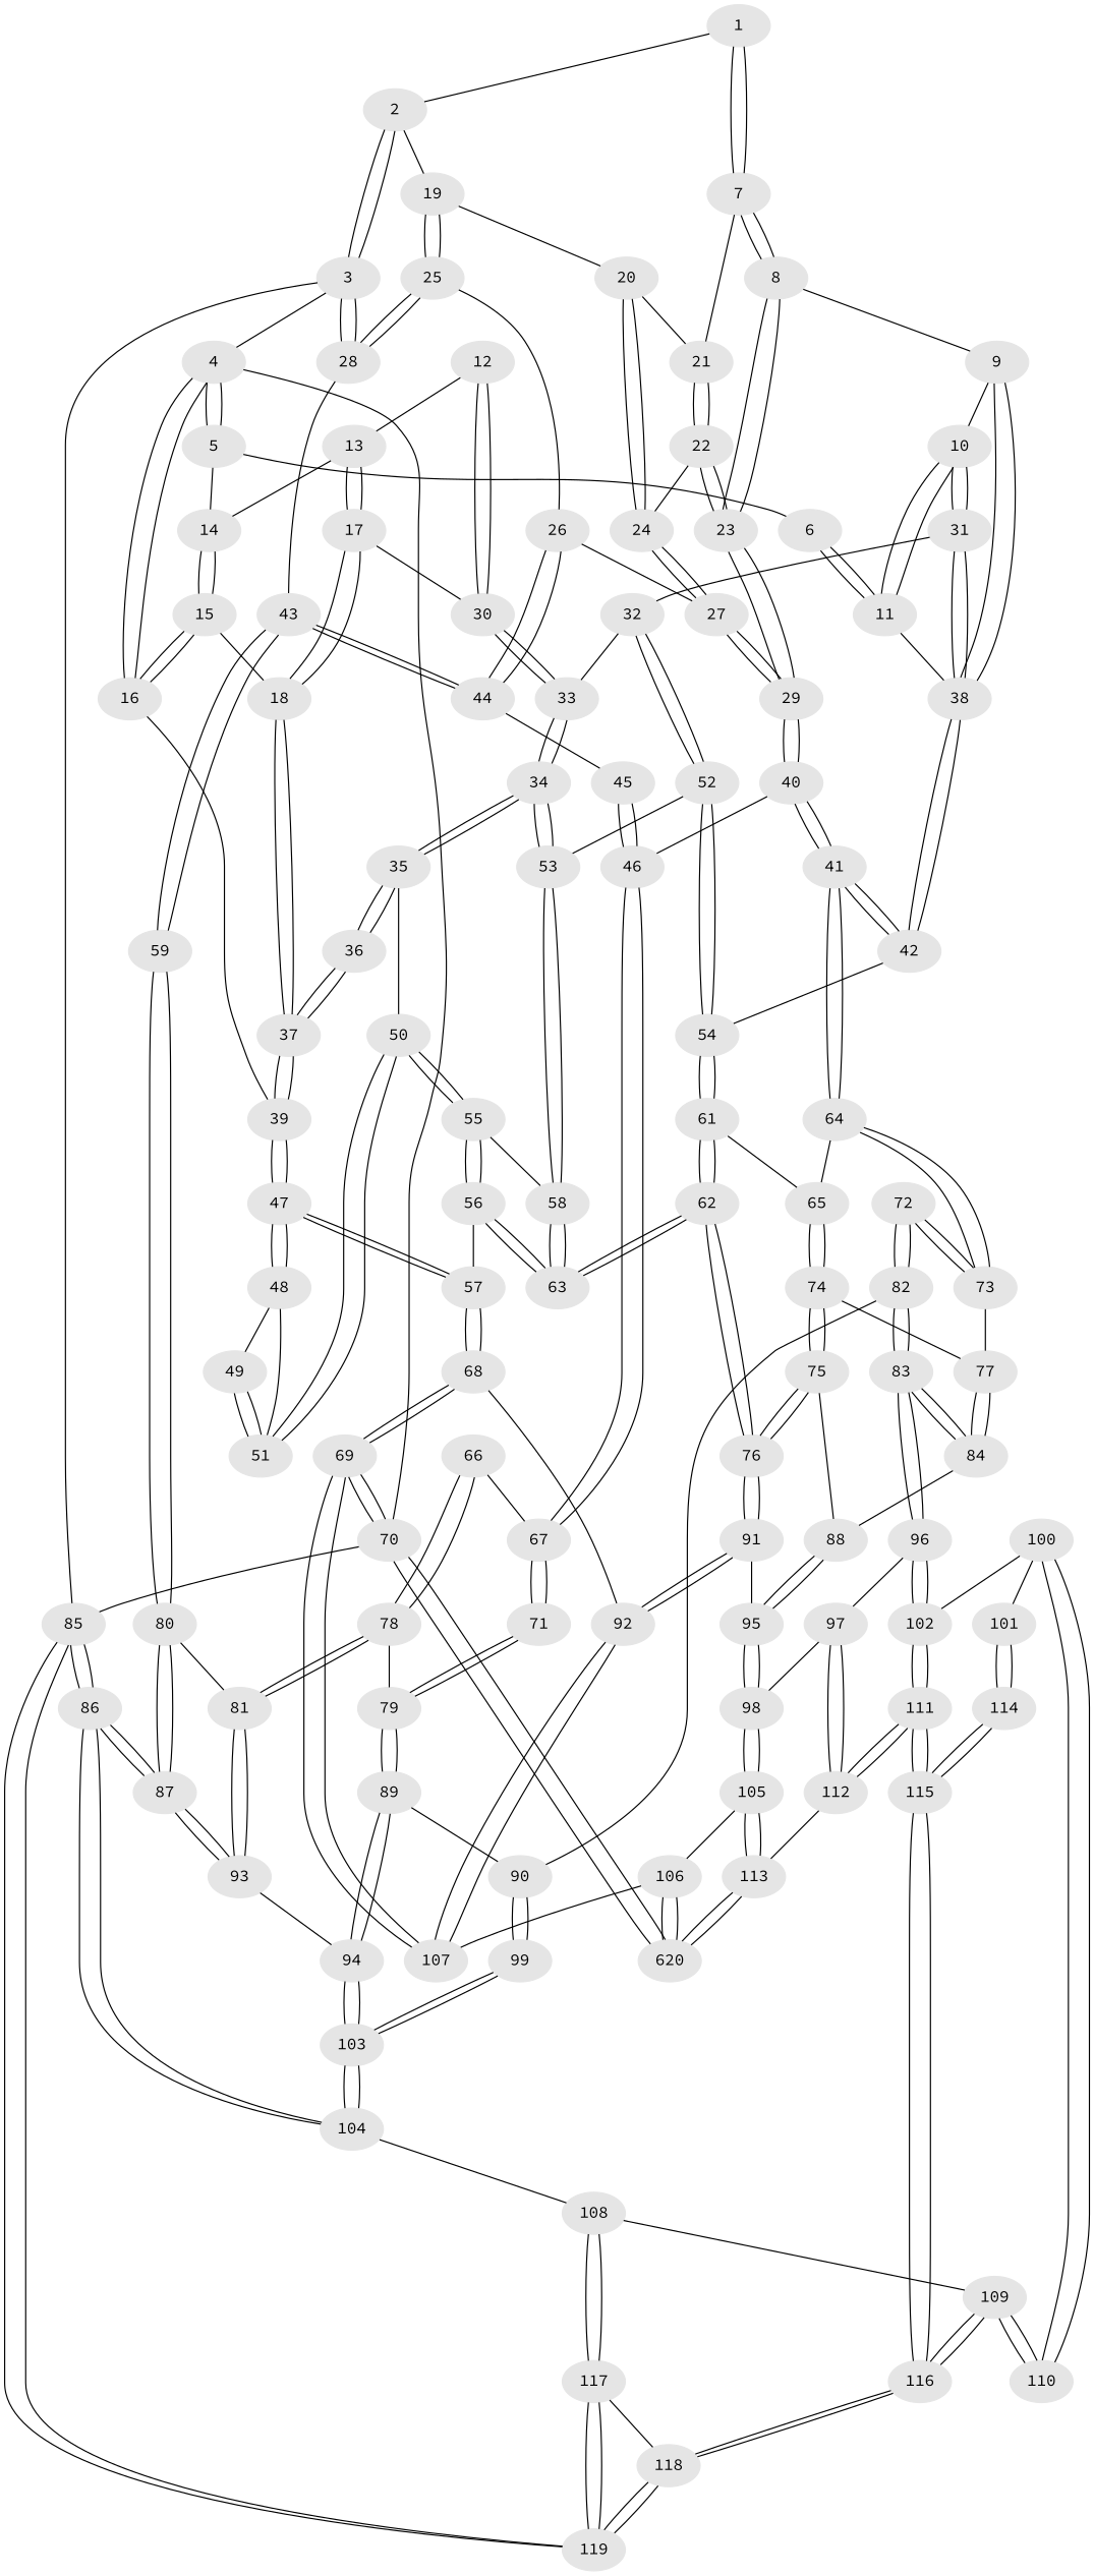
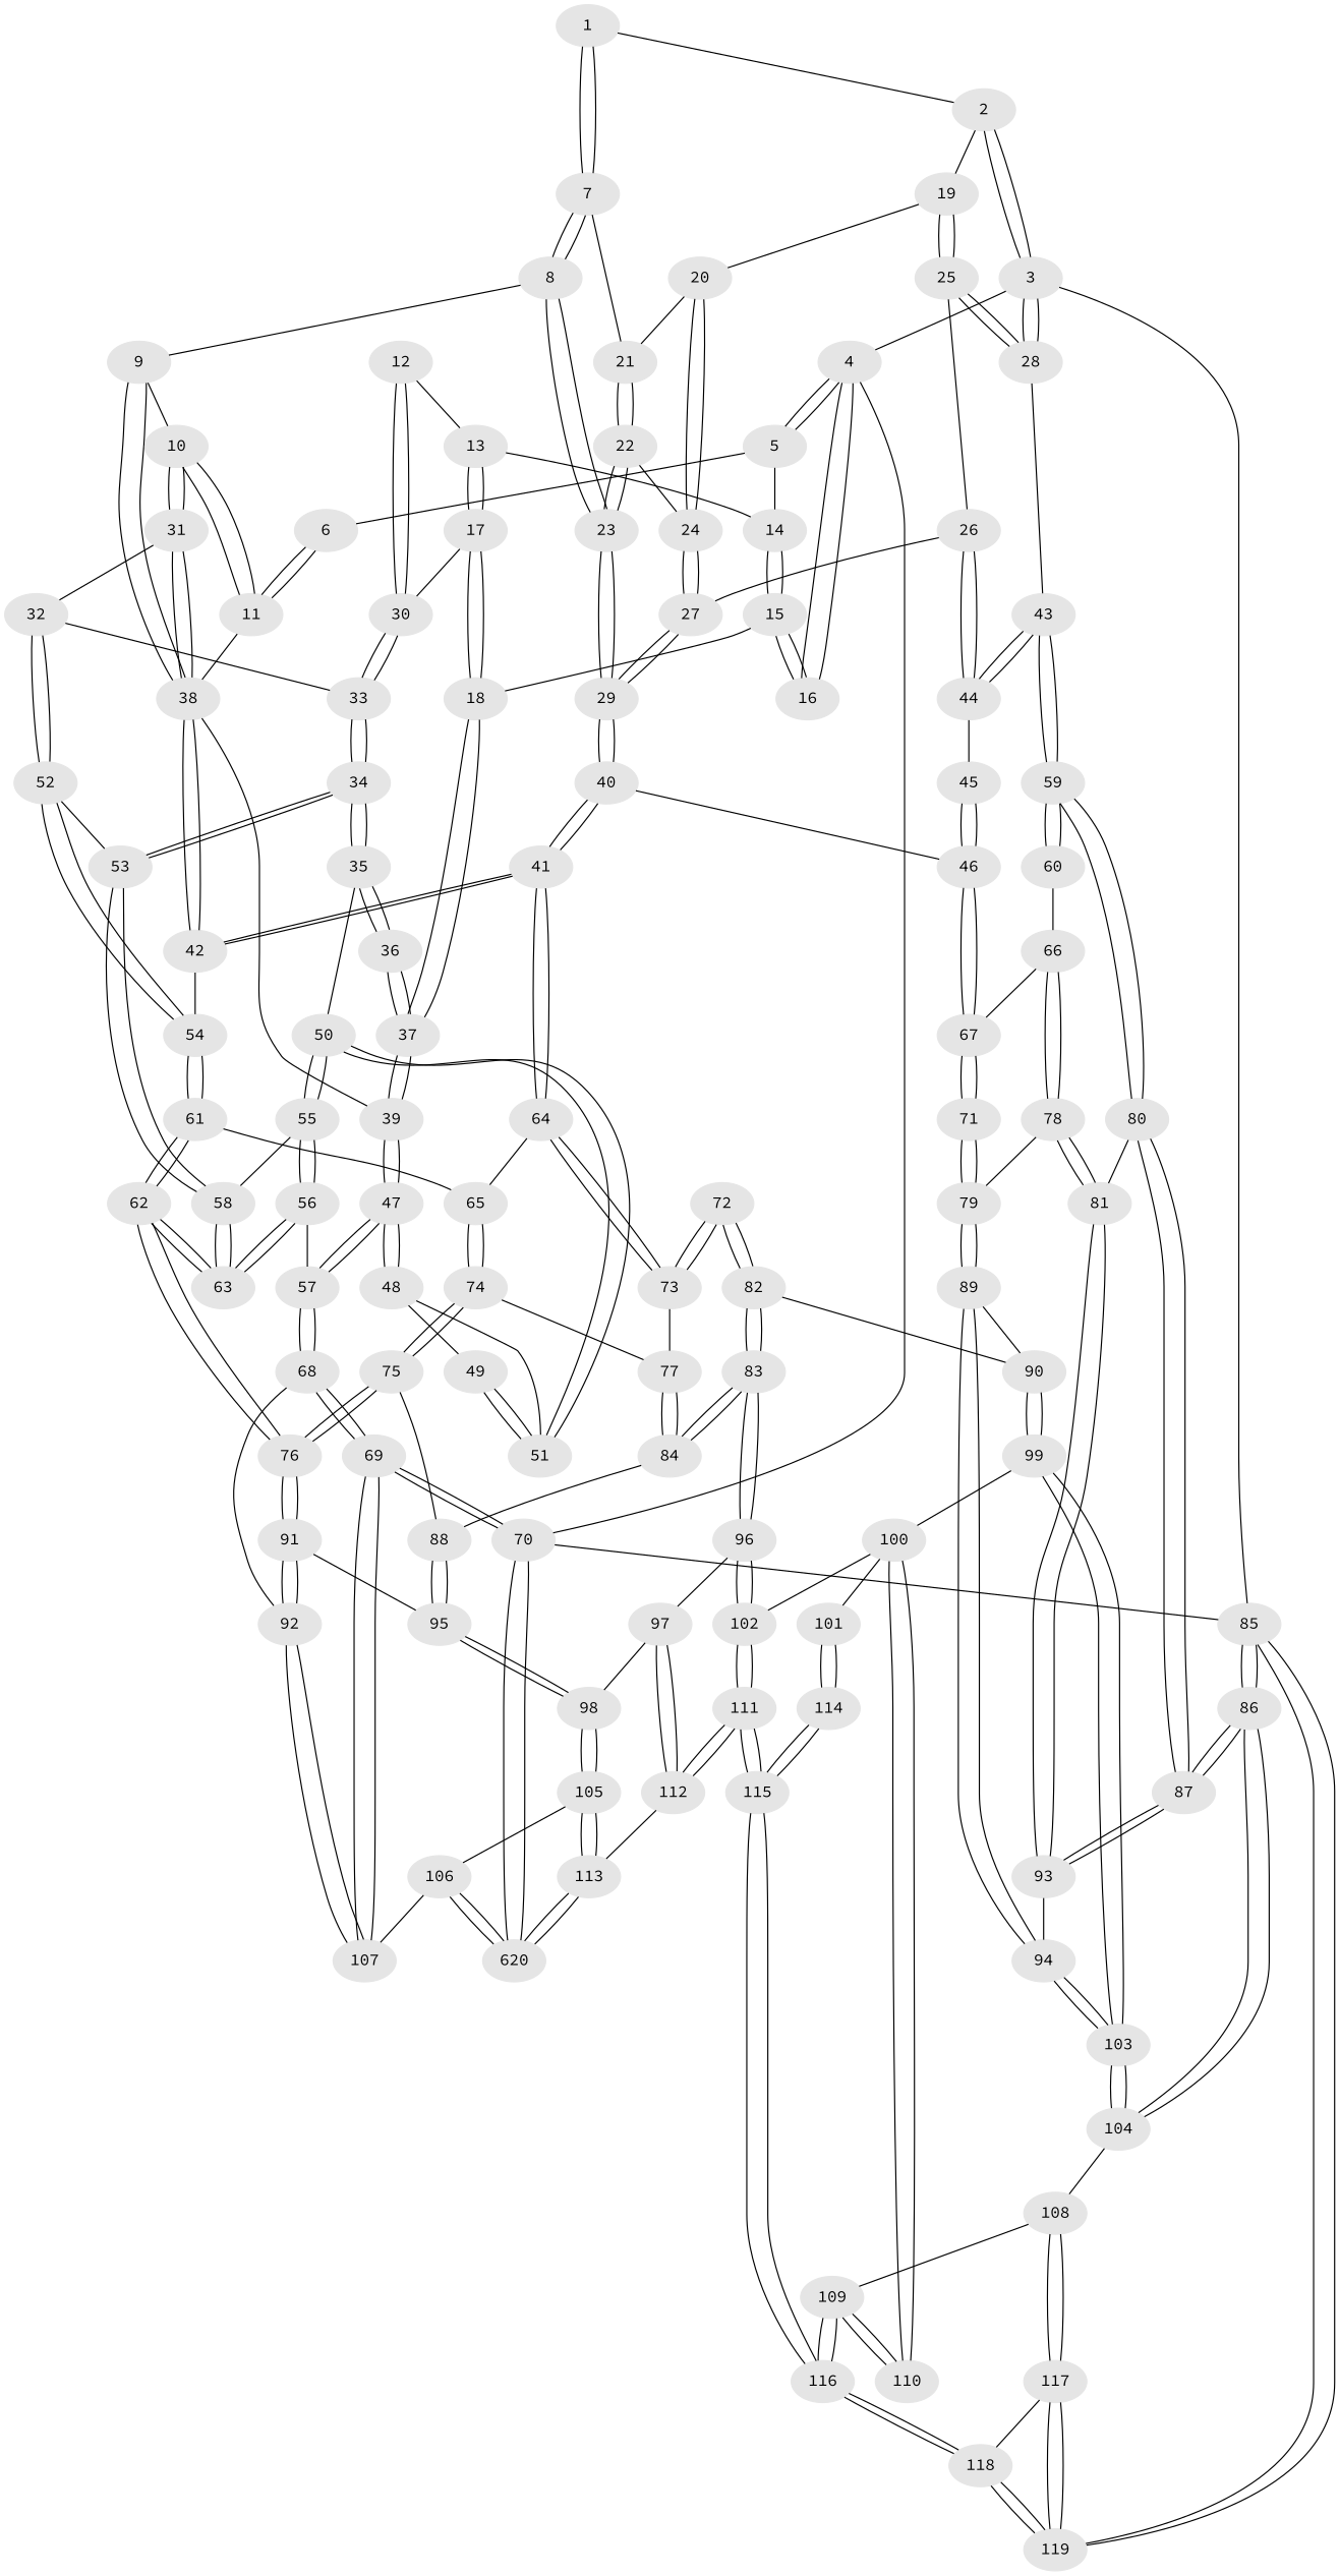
  graph {
    fontname="Source Code Pro"
    node [color=gray90 fontname="Source Code Pro" style=filled]
    edge [fontname="Source Code Pro"]
    1
    2
    7
    3
    19
    8
    21
    4
    28
    85
    20
    25
    5
    16
    70
    43
    86
    119
    6
    14
    39
    n22 [label=620]
    11
    15
    38
    9
    23
    22
    10
    29
    31
    42
    32
    12
    13
    30
    17
    33
    18
    37
    47
    24
    26
    27
    40
    44
    45
    59
    41
    46
    34
    52
    53
    54
    35
    36
    50
    58
    51
    55
    48
    57
    64
    67
    65
    73
    61
+   60
    80
    66
    71
    49
    68
    56
    63
    62
    69
    92
    81
    87
    78
    76
    74
    91
    77
    75
    79
    107
    72
    82
    89
    83
    90
    84
    88
    95
    93
    94
    96
    99
    97
    102
    104
    108
    98
    103
    100
    105
    112
    111
    113
    106
    101
    110
    114
    115
    109
    117
    116
    118
    1 -- 2
    1 -- 7
    1 -- 7
    2 -- 3
    2 -- 3
    2 -- 19
    7 -- 8
    7 -- 8
    7 -- 21
    3 -- 4
    3 -- 28
    3 -- 28
    3 -- 85
    19 -- 20
    19 -- 25
    19 -- 25
    8 -- 9
    8 -- 23
    8 -- 23
    21 -- 22
    21 -- 22
    4 -- 5
    4 -- 5
    4 -- 16
    4 -- 16
    4 -- 70
    28 -- 43
    85 -- 86
    85 -- 86
    85 -- 119
    85 -- 119
    20 -- 21
    20 -- 24
    20 -- 24
    25 -- 28
    25 -- 28
    25 -- 26
    5 -- 6
    5 -- 14
-   16 -- 39
+   38 -- 39
    70 -- 85
    70 -- n22
    70 -- n22
    43 -- 44
    43 -- 44
    43 -- 59
    43 -- 59
    86 -- 87
    86 -- 87
    86 -- 104
    86 -- 104
    6 -- 11
    6 -- 11
    14 -- 15
    14 -- 15
    39 -- 47
    39 -- 47
    11 -- 38
    15 -- 16
    15 -- 16
    15 -- 18
    38 -- 42
    38 -- 42
    9 -- 38
    9 -- 38
    9 -- 10
    23 -- 29
    23 -- 29
    22 -- 23
    22 -- 23
    22 -- 24
    10 -- 11
    10 -- 11
    10 -- 31
    10 -- 31
    29 -- 40
    29 -- 40
    31 -- 38
    31 -- 38
    31 -- 32
    42 -- 54
    32 -- 33
    32 -- 52
    32 -- 52
    12 -- 13
    12 -- 30
    12 -- 30
    13 -- 14
    13 -- 17
    13 -- 17
    30 -- 33
    30 -- 33
    17 -- 30
    17 -- 18
    17 -- 18
    33 -- 34
    33 -- 34
    18 -- 37
    18 -- 37
    37 -- 39
    37 -- 39
    47 -- 48
    47 -- 48
    47 -- 57
    47 -- 57
    24 -- 27
    24 -- 27
    26 -- 27
    26 -- 44
    26 -- 44
    27 -- 29
    27 -- 29
    40 -- 41
    40 -- 41
    40 -- 46
    44 -- 45
    45 -- 46
    45 -- 46
+   59 -- 60
+   59 -- 60
    59 -- 80
    59 -- 80
    41 -- 42
    41 -- 42
    41 -- 64
    41 -- 64
    46 -- 67
    46 -- 67
    34 -- 53
    34 -- 53
    34 -- 35
    34 -- 35
    52 -- 53
    52 -- 54
    52 -- 54
    53 -- 58
    53 -- 58
    54 -- 61
    54 -- 61
    35 -- 36
    35 -- 36
    35 -- 50
    36 -- 37
    36 -- 37
    50 -- 51
    50 -- 51
    50 -- 55
    50 -- 55
    58 -- 63
    58 -- 63
    55 -- 58
    55 -- 56
    55 -- 56
    48 -- 51
    48 -- 49
    57 -- 68
    57 -- 68
    64 -- 65
    64 -- 73
    64 -- 73
    67 -- 71
    67 -- 71
    65 -- 74
    65 -- 74
    73 -- 77
    61 -- 65
    61 -- 62
    61 -- 62
+   60 -- 66
    80 -- 81
    80 -- 87
    80 -- 87
    66 -- 67
    66 -- 78
    66 -- 78
    71 -- 79
    71 -- 79
    49 -- 51
    49 -- 51
    68 -- 69
    68 -- 69
    68 -- 92
    56 -- 57
    56 -- 63
    56 -- 63
    62 -- 63
    62 -- 63
    62 -- 76
    62 -- 76
    69 -- 70
    69 -- 70
    69 -- 107
    69 -- 107
    92 -- 107
    92 -- 107
    81 -- 93
    81 -- 93
    87 -- 93
    87 -- 93
    78 -- 81
    78 -- 81
    78 -- 79
    76 -- 91
    76 -- 91
    74 -- 77
    74 -- 75
    74 -- 75
    91 -- 92
    91 -- 92
    91 -- 95
    77 -- 84
    77 -- 84
    75 -- 76
    75 -- 76
    75 -- 88
    79 -- 89
    79 -- 89
    72 -- 73
    72 -- 73
    72 -- 82
    72 -- 82
    82 -- 83
    82 -- 83
    82 -- 90
    89 -- 90
    89 -- 94
    89 -- 94
    83 -- 84
    83 -- 84
    83 -- 96
    83 -- 96
    90 -- 99
    90 -- 99
    84 -- 88
    88 -- 95
    88 -- 95
    95 -- 98
    95 -- 98
    93 -- 94
    94 -- 103
    94 -- 103
    96 -- 97
    96 -- 102
    96 -- 102
    99 -- 103
    99 -- 103
+   99 -- 100
    97 -- 98
    97 -- 112
    97 -- 112
    102 -- 111
    102 -- 111
    104 -- 108
    108 -- 109
    108 -- 117
    108 -- 117
    98 -- 105
    98 -- 105
    103 -- 104
    103 -- 104
    100 -- 102
    100 -- 101
    100 -- 110
    100 -- 110
    105 -- 113
    105 -- 113
    105 -- 106
    112 -- 113
    111 -- 112
    111 -- 112
    111 -- 115
    111 -- 115
    113 -- n22
    113 -- n22
    106 -- n22
    106 -- n22
    106 -- 107
    101 -- 114
    101 -- 114
    114 -- 115
    114 -- 115
    115 -- 116
    115 -- 116
    109 -- 110
    109 -- 110
    109 -- 116
    109 -- 116
    117 -- 119
    117 -- 119
    117 -- 118
    116 -- 118
    116 -- 118
    118 -- 119
    118 -- 119
  }
